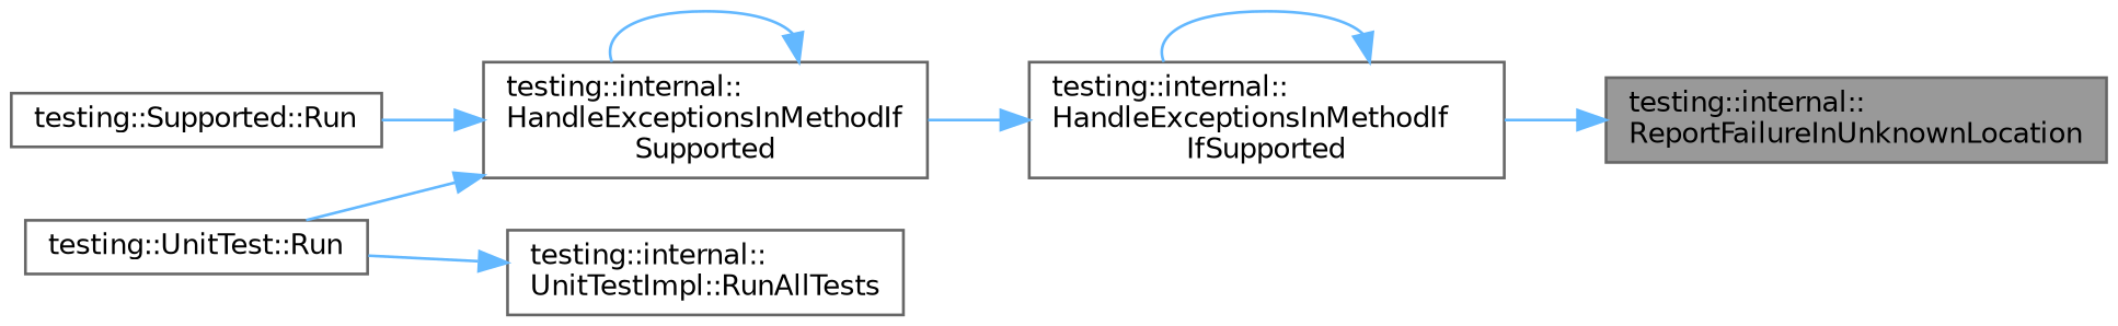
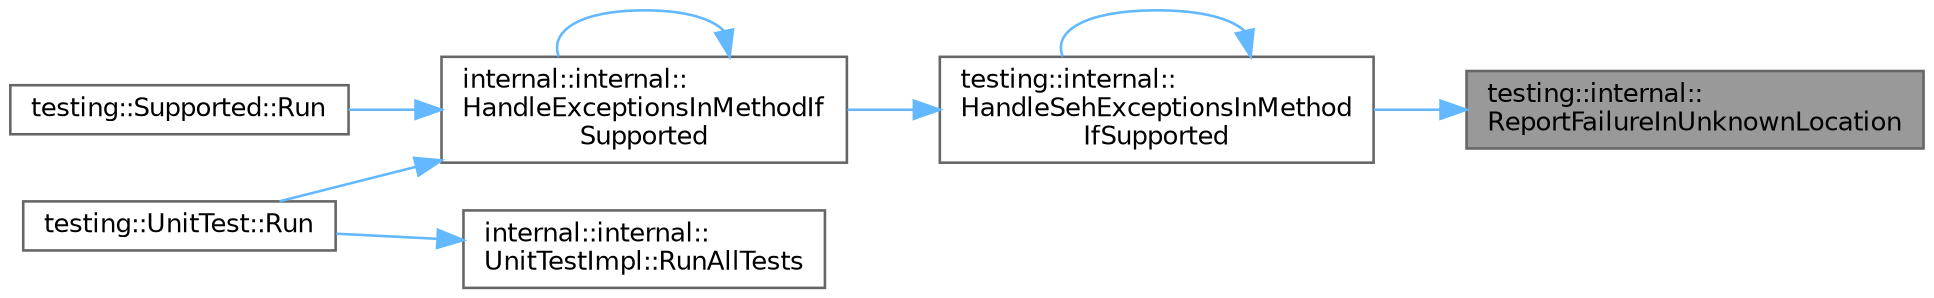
  digraph {
    rankdir=RL
    node [color=grey40 fillcolor=white fontname=Helvetica fontsize=10 shape=box style=filled]
    edge [color=steelblue1 dir=back fontname=Helvetica fontsize=10 labelfontname=Helvetica labelfontsize=10 style=solid]
    n1 [color=gray40 fillcolor=grey60 fontcolor=black height=0.2 label="testing::internal::\lReportFailureInUnknownLocation" width=0.4]
-   n2 [height=0.2 label="testing::internal::\lHandleExceptionsInMethodIf\lIfSupported" width=0.4]
-   n3 [height=0.2 label="testing::internal::\lHandleExceptionsInMethodIf\lSupported" width=0.4]
+   n2 [height=0.2 label="testing::internal::\lHandleSehExceptionsInMethod\lIfSupported" width=0.4]
+   n3 [height=0.2 label="internal::internal::\lHandleExceptionsInMethodIf\lSupported" width=0.4]
    n4 [height=0.2 label="testing::Supported::Run" width=0.4]
    n5 [height=0.2 label="testing::UnitTest::Run" width=0.4]
-   n6 [height=0.2 label="testing::internal::\lUnitTestImpl::RunAllTests" width=0.4]
+   n6 [height=0.2 label="internal::internal::\lUnitTestImpl::RunAllTests" width=0.4]
    n1 -> n2
    n2 -> n2
    n2 -> n3
    n3 -> n3
    n3 -> n4
    n3 -> n5
    n6 -> n5
  }
